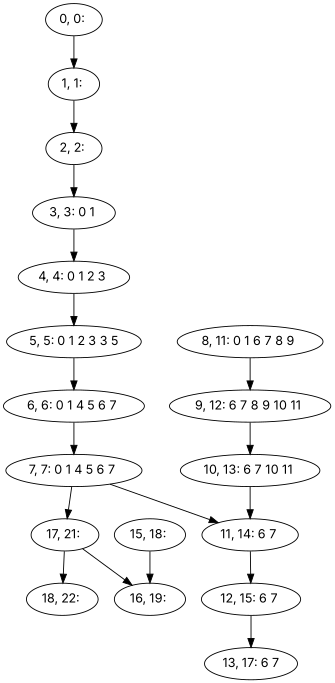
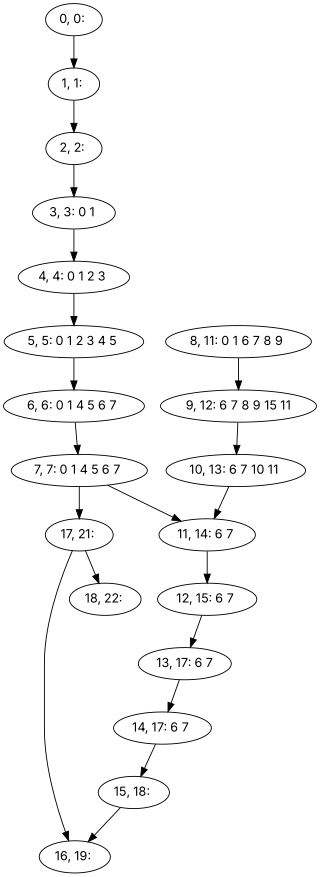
  digraph {
    fontname=Inter
    node [fontname=Inter]
    edge [fontname=Inter]
    n1 [label="0, 0: "]
    n2 [label="1, 1: "]
    n3 [label="2, 2: "]
    n4 [label="3, 3: 0 1 "]
    n5 [label="4, 4: 0 1 2 3 "]
-   n6 [label="5, 5: 0 1 2 3 3 5"]
+   n6 [label="5, 5: 0 1 2 3 4 5 "]
    n7 [label="6, 6: 0 1 4 5 6 7 "]
    n8 [label="7, 7: 0 1 4 5 6 7 "]
    n9 [label="17, 21: "]
    n10 [label="11, 14: 6 7 "]
    n11 [label="8, 11: 0 1 6 7 8 9 "]
-   n12 [label="9, 12: 6 7 8 9 10 11 "]
+   n12 [label="9, 12: 6 7 8 9 15 11"]
    n13 [label="16, 19: "]
    n14 [label="18, 22: "]
    n15 [label="10, 13: 6 7 10 11 "]
    n16 [label="12, 15: 6 7 "]
    n17 [label="13, 17: 6 7"]
+   n18 [label="14, 17: 6 7 "]
    n19 [label="15, 18: "]
    n1 -> n2
    n2 -> n3
    n3 -> n4
    n4 -> n5
    n5 -> n6
    n6 -> n7
    n7 -> n8
    n8 -> n9
    n8 -> n10
    n9 -> n13
    n9 -> n14
    n10 -> n16
    n11 -> n12
    n12 -> n15
    n15 -> n10
    n16 -> n17
+   n17 -> n18
+   n18 -> n19
    n19 -> n13
  }
